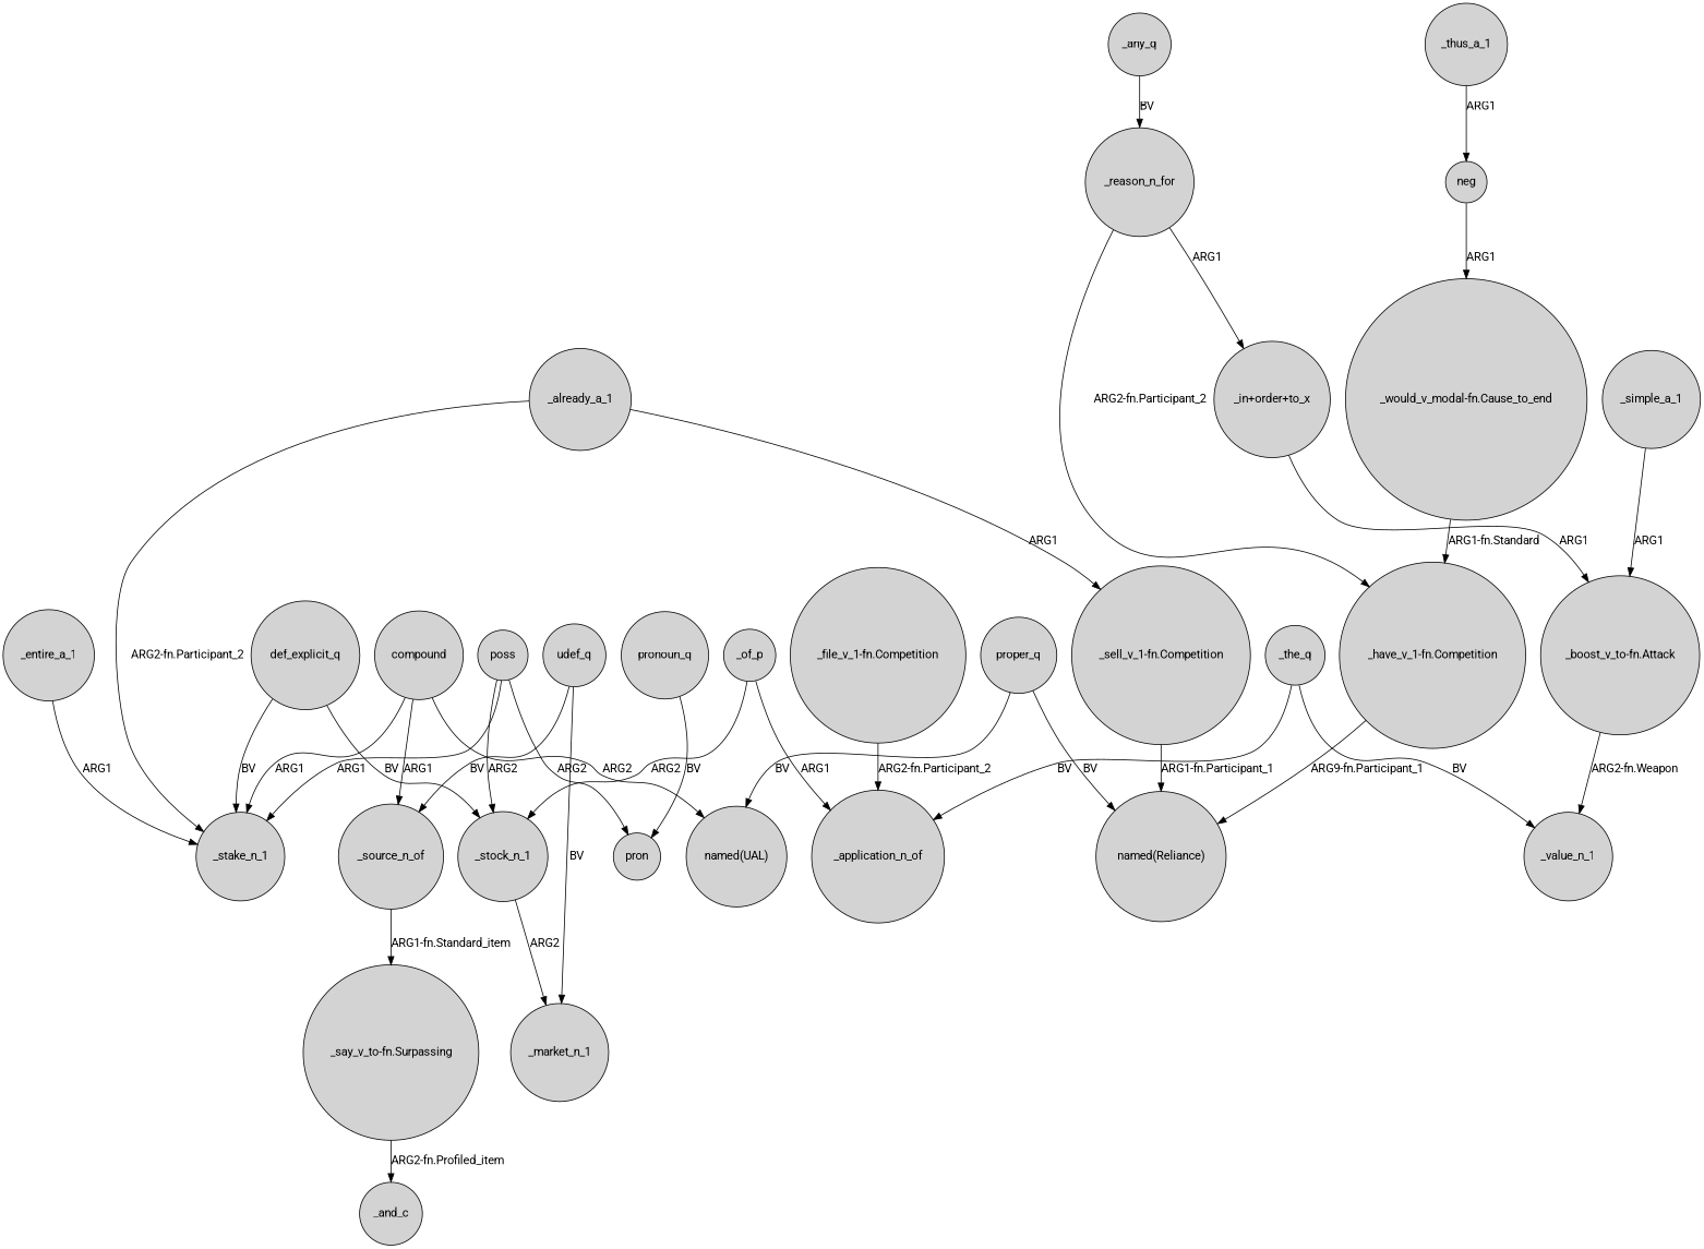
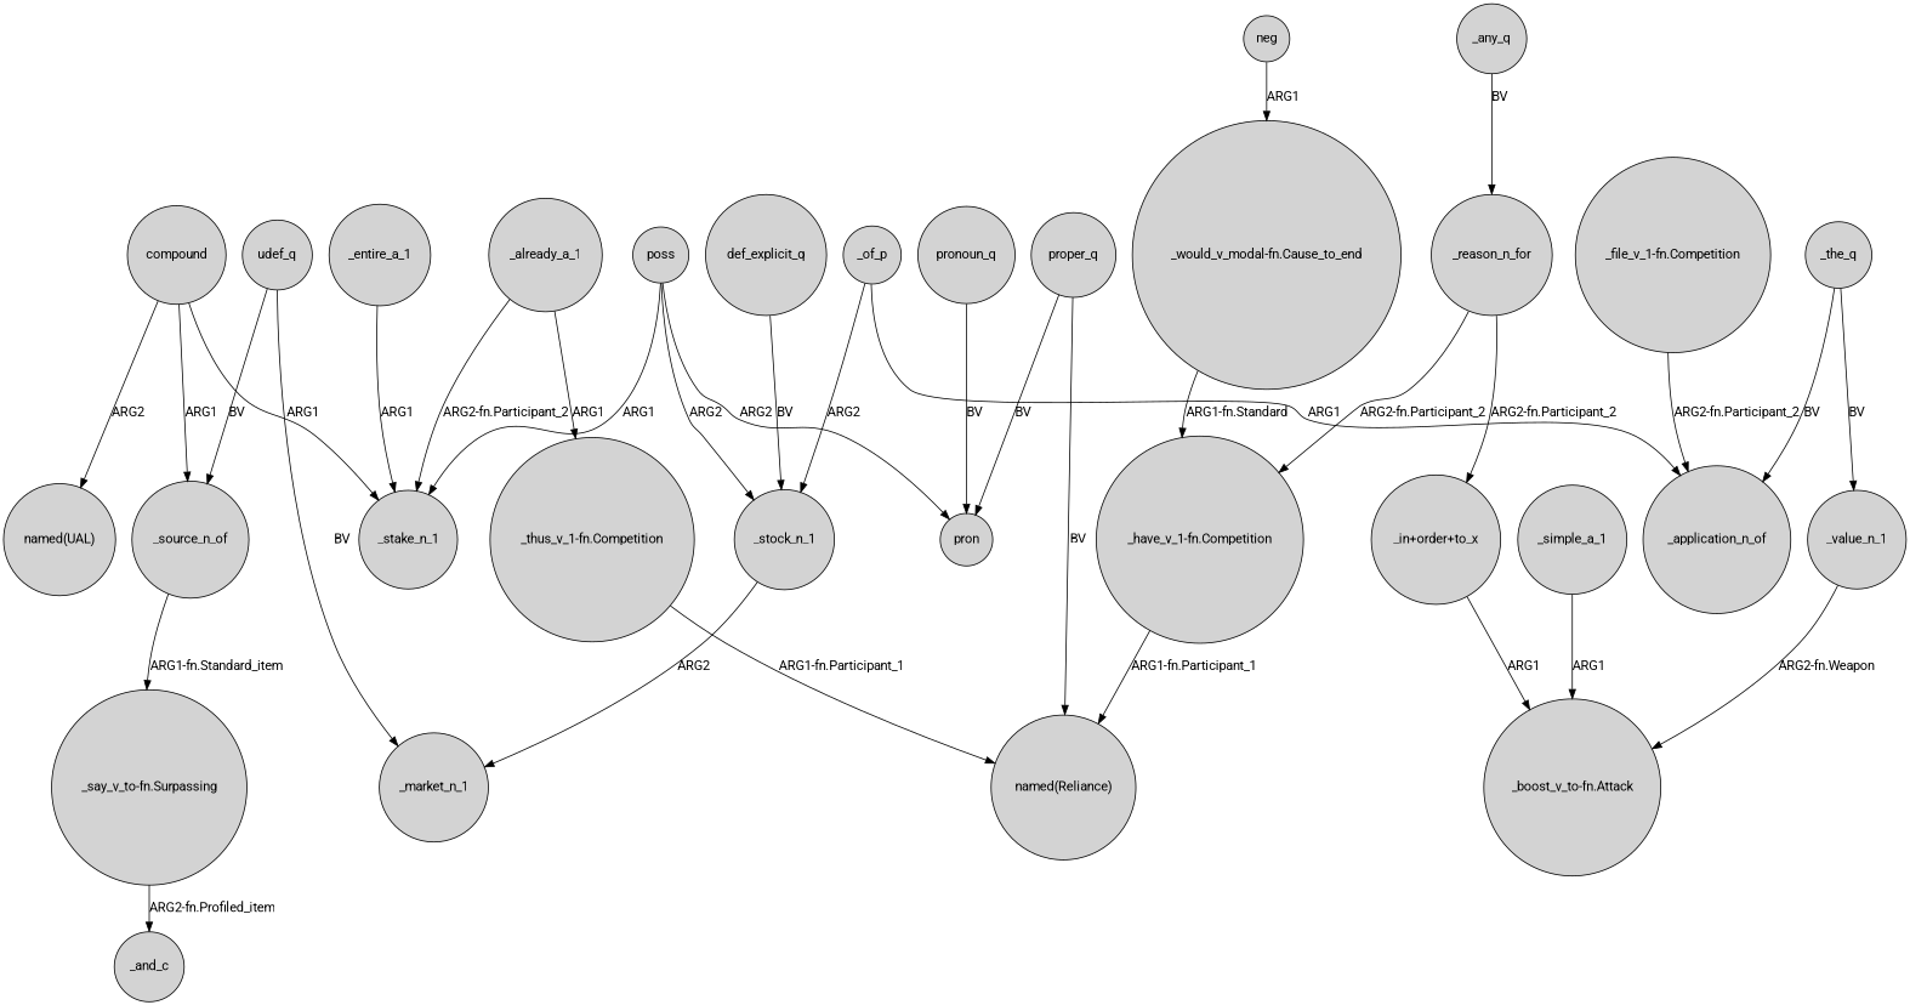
  digraph {
    fontname=Roboto
    node [fontname=Roboto shape=circle style=filled]
    edge [fontname=Roboto]
    _entire_a_1
    _stake_n_1
    "_would_v_modal-fn.Cause_to_end"
    "_have_v_1-fn.Competition"
    "named(Reliance)"
    _reason_n_for
    "_in+order+to_x"
    udef_q
    _market_n_1
    _source_n_of
    "_say_v_to-fn.Surpassing"
-   _thus_a_1
    neg
    compound
    "named(UAL)"
    "_boost_v_to-fn.Attack"
    _value_n_1
    "_file_v_1-fn.Competition"
    _application_n_of
    _and_c
    _already_a_1
-   "_sell_v_1-fn.Competition"
+   "_sell_v_1-fn.Competition" [label="_thus_v_1-fn.Competition"]
    def_explicit_q
    _stock_n_1
    _the_q
    proper_q
    pronoun_q
    pron
    poss
    _any_q
    _of_p
    _simple_a_1
    _entire_a_1 -> _stake_n_1 [label=ARG1]
    "_would_v_modal-fn.Cause_to_end" -> "_have_v_1-fn.Competition" [label="ARG1-fn.Standard"]
-   "_have_v_1-fn.Competition" -> "named(Reliance)" [label="ARG9-fn.Participant_1"]
+   "_have_v_1-fn.Competition" -> "named(Reliance)" [label="ARG1-fn.Participant_1"]
    _reason_n_for -> "_have_v_1-fn.Competition" [label="ARG2-fn.Participant_2"]
-   _reason_n_for -> "_in+order+to_x" [label=ARG1]
+   _reason_n_for -> "_in+order+to_x" [label="ARG2-fn.Participant_2"]
    "_in+order+to_x" -> "_boost_v_to-fn.Attack" [label=ARG1]
    udef_q -> _market_n_1 [label=BV]
    udef_q -> _source_n_of [label=BV]
    _source_n_of -> "_say_v_to-fn.Surpassing" [label="ARG1-fn.Standard_item"]
    "_say_v_to-fn.Surpassing" -> _and_c [label="ARG2-fn.Profiled_item"]
-   _thus_a_1 -> neg [label=ARG1]
    neg -> "_would_v_modal-fn.Cause_to_end" [label=ARG1]
    compound -> _stake_n_1 [label=ARG1]
    compound -> _source_n_of [label=ARG1]
    compound -> "named(UAL)" [label=ARG2]
-   "_boost_v_to-fn.Attack" -> _value_n_1 [label="ARG2-fn.Weapon"]
+   _value_n_1 -> "_boost_v_to-fn.Attack" [label="ARG2-fn.Weapon"]
    "_file_v_1-fn.Competition" -> _application_n_of [label="ARG2-fn.Participant_2"]
    _already_a_1 -> _stake_n_1 [label="ARG2-fn.Participant_2"]
    _already_a_1 -> "_sell_v_1-fn.Competition" [label=ARG1]
    "_sell_v_1-fn.Competition" -> "named(Reliance)" [label="ARG1-fn.Participant_1"]
-   def_explicit_q -> _stake_n_1 [label=BV]
    def_explicit_q -> _stock_n_1 [label=BV]
    _stock_n_1 -> _market_n_1 [label=ARG2]
    _the_q -> _value_n_1 [label=BV]
    _the_q -> _application_n_of [label=BV]
    proper_q -> "named(Reliance)" [label=BV]
-   proper_q -> "named(UAL)" [label=BV]
+   proper_q -> pron [label=BV]
    pronoun_q -> pron [label=BV]
    poss -> _stake_n_1 [label=ARG1]
    poss -> _stock_n_1 [label=ARG2]
    poss -> pron [label=ARG2]
    _any_q -> _reason_n_for [label=BV]
    _of_p -> _application_n_of [label=ARG1]
    _of_p -> _stock_n_1 [label=ARG2]
    _simple_a_1 -> "_boost_v_to-fn.Attack" [label=ARG1]
  }
